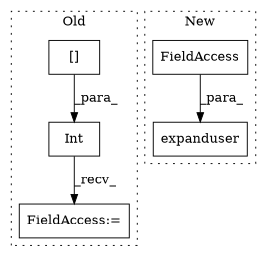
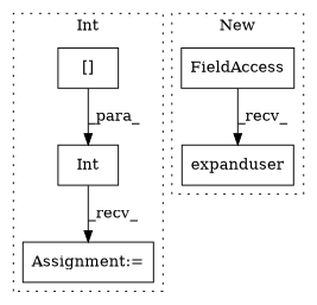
  digraph {
    node [a=32 shape=box]
    n1 [l="4,1" label=Int s="50691,50704"]
    n2 [a=2 l="7,1" label="[]" s="50695,50703"]
-   n3 [a=7 l=2 label="FieldAccess:=" s=50689]
+   n3 [a=7 l=2 label="Assignment:=" s=50689]
    n4 [l="11,1" label=expanduser s="52769,52797"]
    n5 [a=22 l=7 label=FieldAccess s=52761]
    subgraph cluster_1 {
-     label=Old
+     label=Int
      style=dotted
      n1
      n2
      n3
    }
    subgraph cluster_2 {
      label=New
      style=dotted
      n4
      n5
    }
    n1 -> n3 [label=_recv_]
    n2 -> n1 [label=_para_]
-   n5 -> n4 [label=_para_]
+   n5 -> n4 [label=_recv_]
  }
